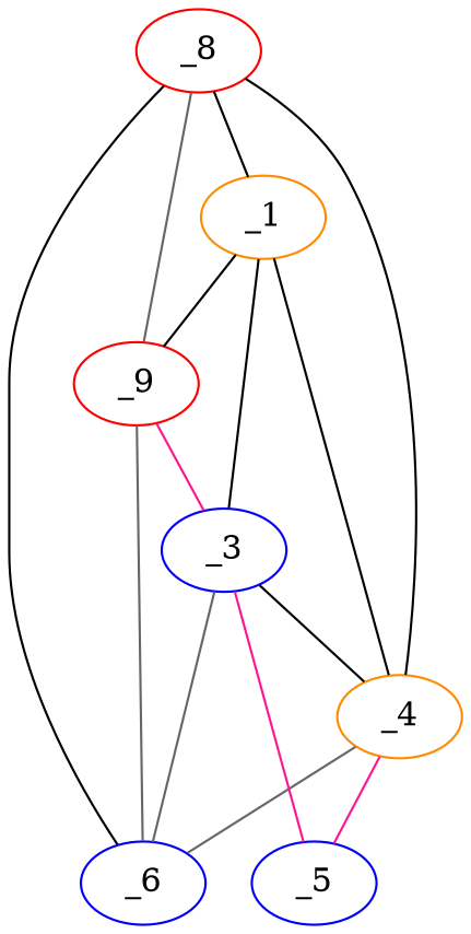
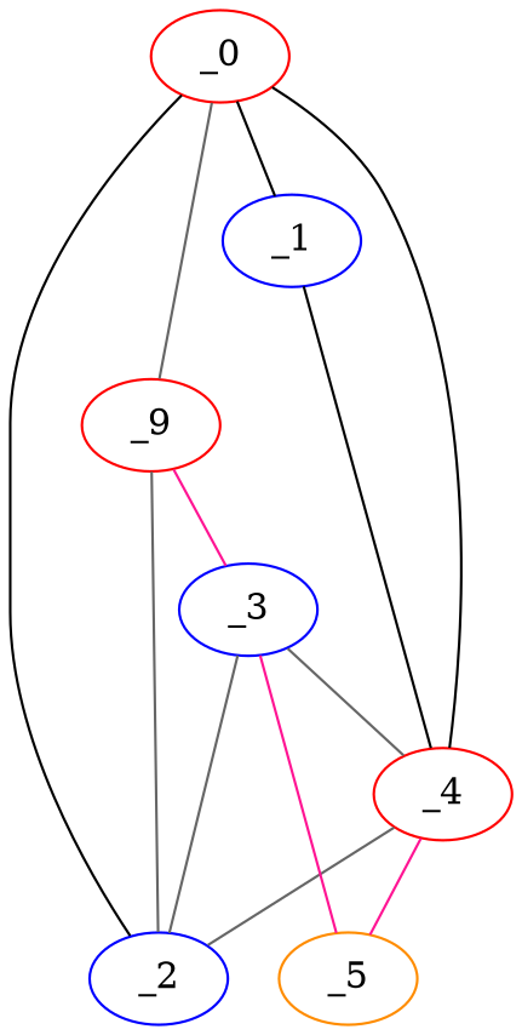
  graph {
    node [color=blue]
    edge [color=black valence=2]
-   _0 [color=red x=22 y=69 label=_8]
-   _1 [color=darkorange x=99 y=55]
+   _0 [color=red x=22 y=69]
+   _1 [x=99 y=55]
    n3 [color=red label=_9 x=105 y=61]
-   _4 [color=darkorange x=114 y=43]
-   _6 [x=126 y=60]
+   _4 [color=red x=114 y=43]
+   _6 [x=126 y=60 label=_2]
    _3 [x=107 y=53]
-   _5 [x=124 y=49]
+   _5 [color=darkorange x=124 y=49]
    _0 -- _1 [valence=1]
    _0 -- n3 [color=gray40]
    _0 -- _4 [valence=1]
    _0 -- _6 [valence=1]
-   _1 -- n3
    _1 -- _4
-   _1 -- _3 [valence=1]
    n3 -- _6 [color=gray40]
    n3 -- _3 [color=deeppink]
    _4 -- _6 [color=gray40 valence=1]
    _4 -- _5 [color=deeppink valence=1]
-   _3 -- _4
+   _3 -- _4 [color=gray40]
    _3 -- _6 [color=gray40]
    _3 -- _5 [color=deeppink]
  }
